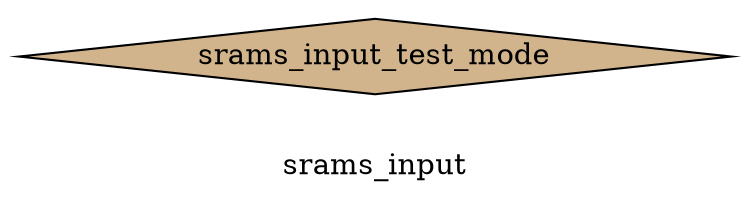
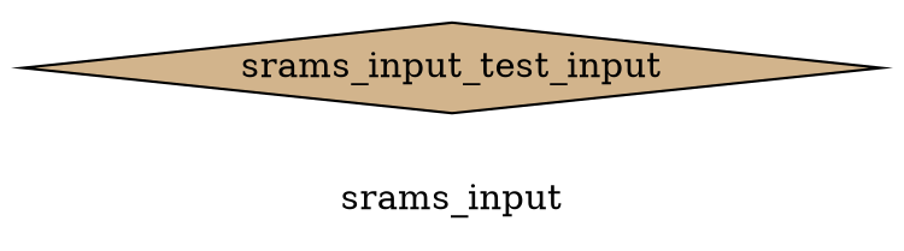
  digraph {
    label=srams_input
-   n1 [color=black fontcolor=black label=srams_input_test_mode shape=diamond style=filled fillcolor=tan]
+   n1 [color=black fontcolor=black label=srams_input_test_input shape=diamond style=filled fillcolor=tan]
  }
